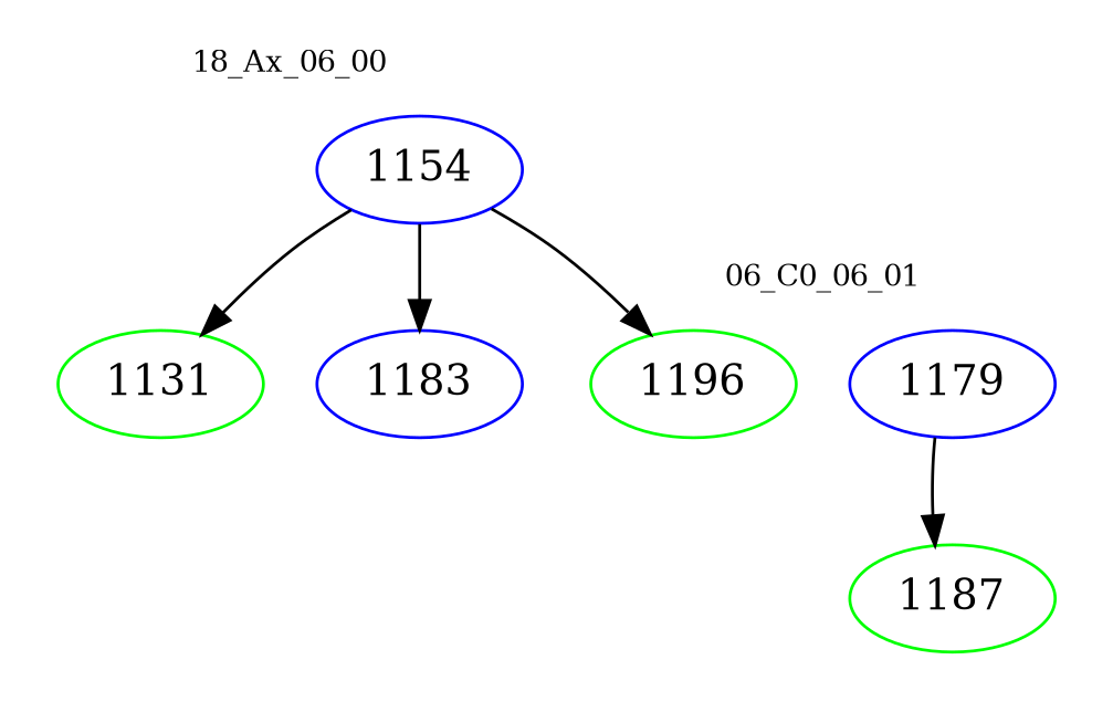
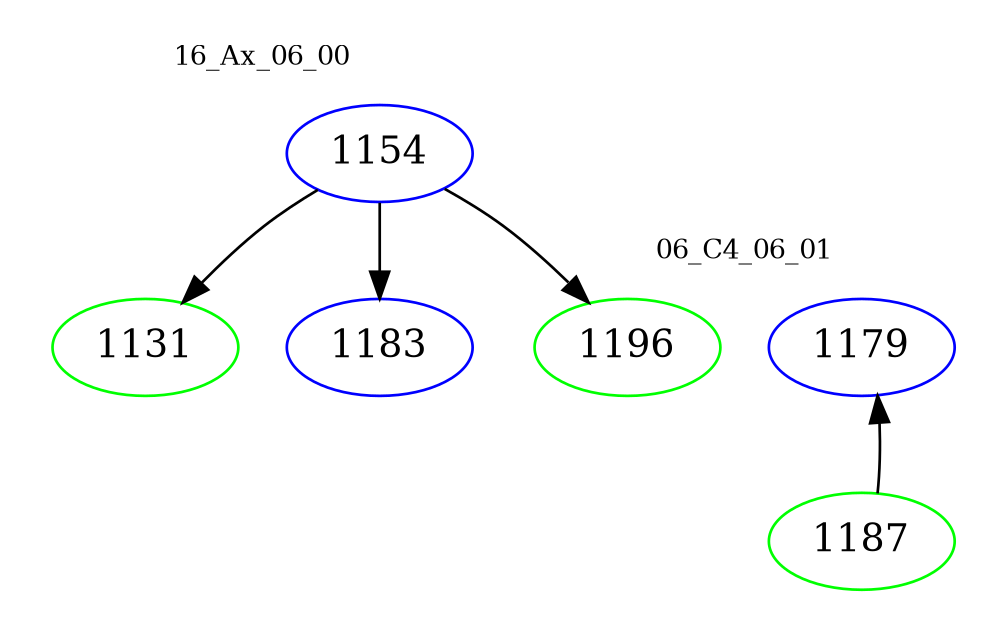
  digraph {
    node [color=blue]
    edge [color=black]
    n1 [label=1154]
    n2 [color=green label=1131]
    n3 [label=1183]
    n4 [label=1179]
    n5 [color=green label=1196]
    n6 [color=green label=1187]
    subgraph cluster_1 {
      color=white
      fontsize=10
-     label="18_Ax_06_00"
+     label="16_Ax_06_00"
      n1
      n2
      n3
    }
    subgraph cluster_2 {
      color=white
      fontsize=10
-     label="06_C0_06_01"
+     label="06_C4_06_01"
      n4
      n5
      n6
    }
    n1 -> n2
    n1 -> n3
    n1 -> n5
-   n4 -> n6
+   n6 -> n4
  }
